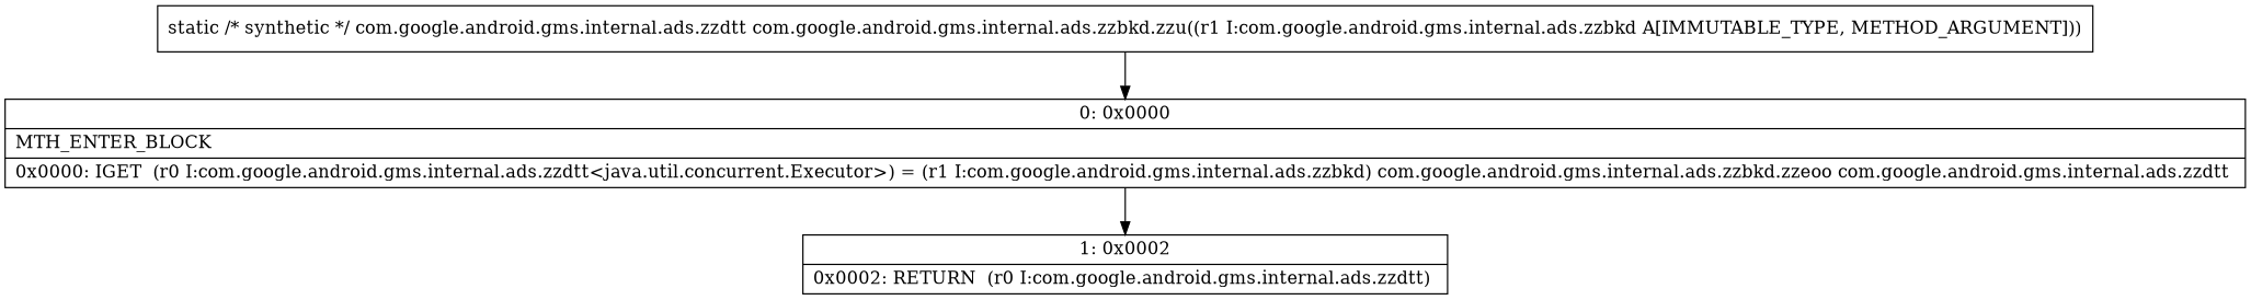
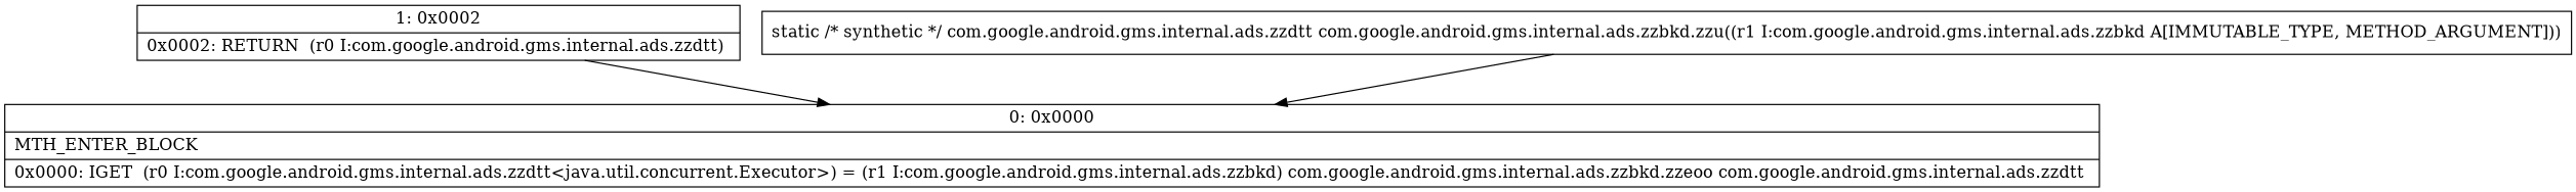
  digraph {
    node [shape=record]
    n1 [label="{0\:\ 0x0000|MTH_ENTER_BLOCK\l|0x0000: IGET  (r0 I:com.google.android.gms.internal.ads.zzdtt\<java.util.concurrent.Executor\>) = (r1 I:com.google.android.gms.internal.ads.zzbkd) com.google.android.gms.internal.ads.zzbkd.zzeoo com.google.android.gms.internal.ads.zzdtt \l}"]
    n2 [label="{1\:\ 0x0002|0x0002: RETURN  (r0 I:com.google.android.gms.internal.ads.zzdtt) \l}"]
    n3 [label="{static \/* synthetic *\/ com.google.android.gms.internal.ads.zzdtt com.google.android.gms.internal.ads.zzbkd.zzu((r1 I:com.google.android.gms.internal.ads.zzbkd A[IMMUTABLE_TYPE, METHOD_ARGUMENT])) }"]
-   n1 -> n2
+   n2 -> n1
    n3 -> n1
  }
